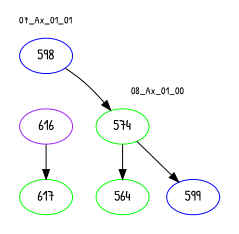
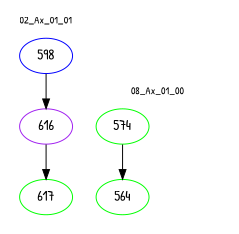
  digraph {
    fontname="Patrick Hand"
    node [color=green fontname="Patrick Hand"]
    edge [color=black fontname="Patrick Hand"]
    n1 [label=574]
    n2 [label=564]
-   n3 [color=blue label=599]
    n4 [color=blue label=598]
    n5 [color=purple label=616]
    n6 [label=617]
    subgraph cluster_1 {
      color=white
      fontsize=10
      label="08_Ax_01_00"
      n1
      n2
-     n3
    }
    subgraph cluster_2 {
      color=white
      fontsize=10
-     label="07_Ax_01_01"
+     label="02_Ax_01_01"
      n4
      n5
      n6
    }
    n1 -> n2
-   n1 -> n3
-   n4 -> n1
+   n4 -> n5
    n5 -> n6
  }
